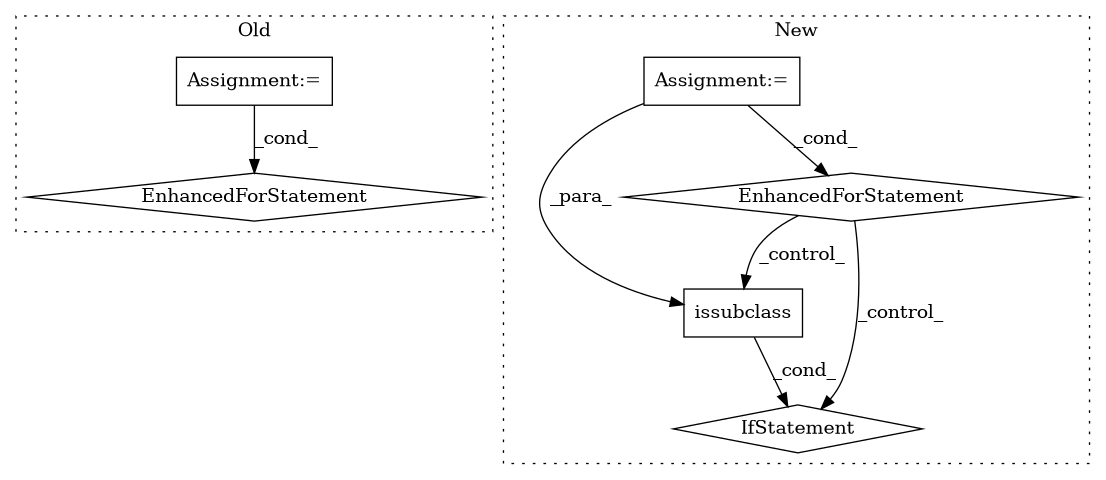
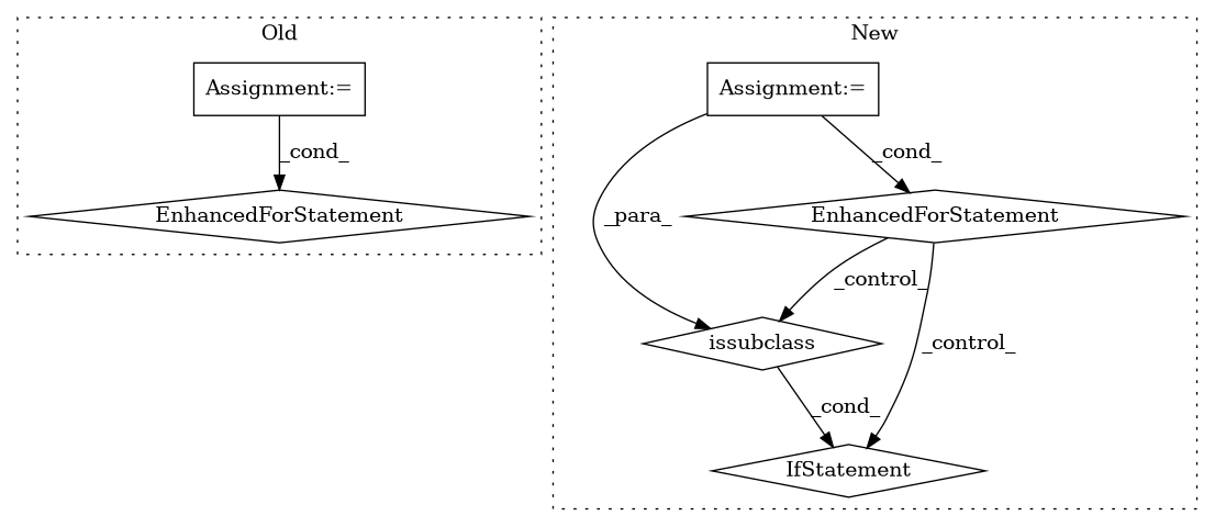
  digraph {
    node [a=70 l=1 shape=diamond]
    n1 [l="68,2" label=EnhancedForStatement s="504,598"]
    n2 [a=7 label="Assignment:=" s=405 shape=box]
-   n3 [a=32 l="11,1" label=issubclass s="946,982" shape=box]
+   n3 [a=32 l="11,1" label=issubclass s="946,982"]
    n4 [a=25 l="4,2" label=IfStatement s="942,983"]
    n5 [l="53,2" label=EnhancedForStatement s="709,782"]
    n6 [a=7 label="Assignment:=" s=595 shape=box]
    subgraph cluster_1 {
      label=Old
      style=dotted
      n1
      n2
    }
    subgraph cluster_2 {
      label=New
      style=dotted
      n3
      n4
      n5
      n6
    }
    n2 -> n1 [label=_cond_]
    n3 -> n4 [label=_cond_]
    n5 -> n3 [label=_control_]
    n5 -> n4 [label=_control_]
    n6 -> n3 [label=_para_]
    n6 -> n5 [label=_cond_]
  }
